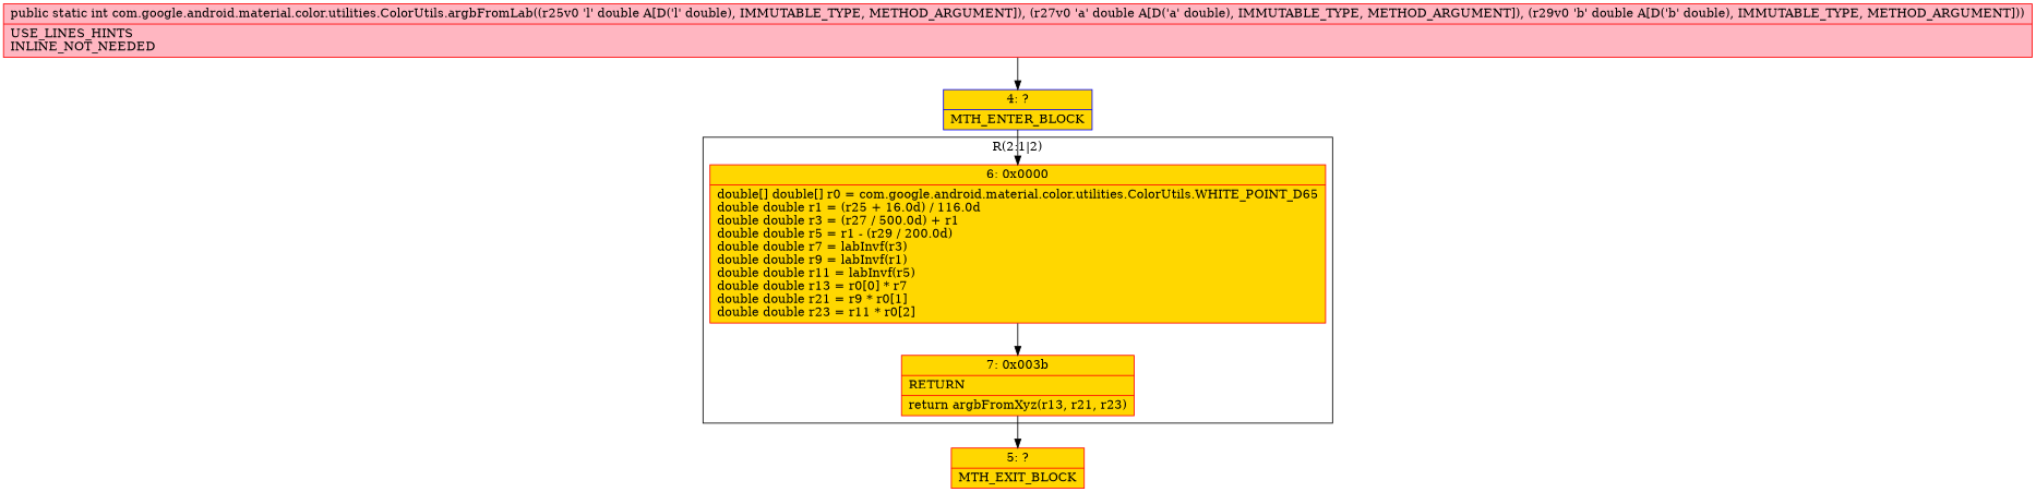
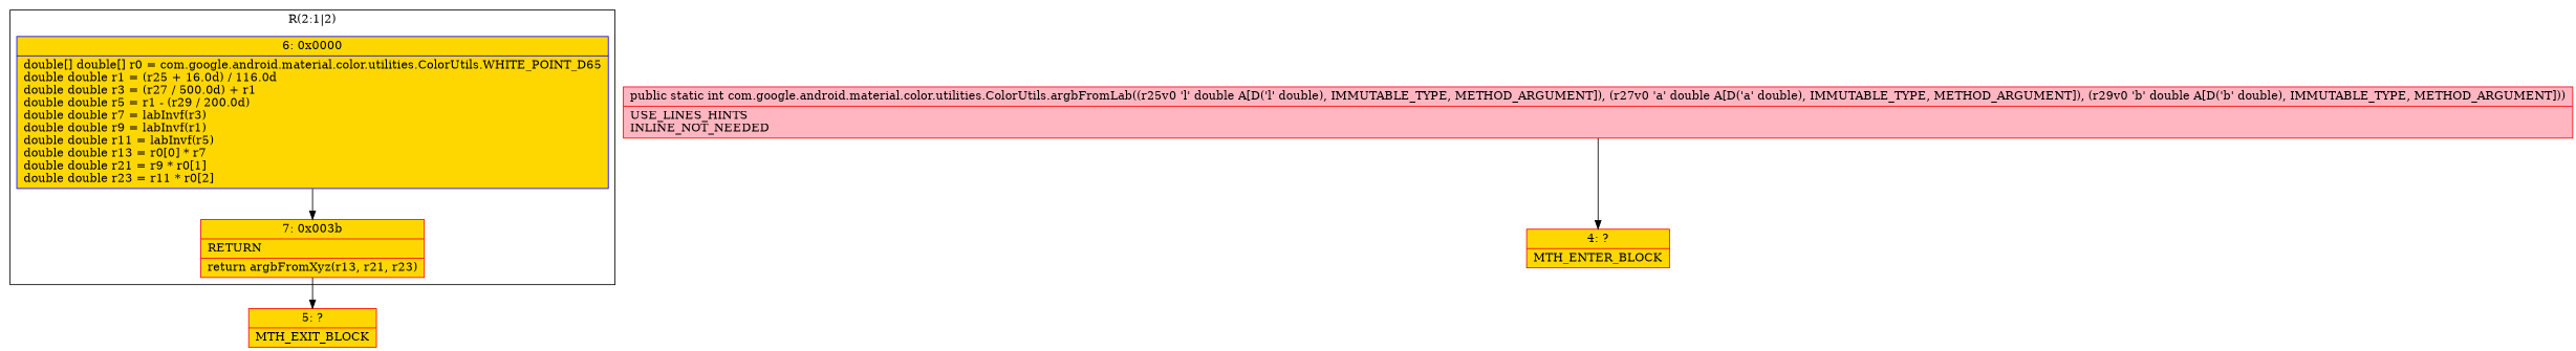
  digraph {
    node [color=red fillcolor=gold shape=record style=filled]
-   n1 [label="{6\:\ 0x0000|double[] double[] r0 = com.google.android.material.color.utilities.ColorUtils.WHITE_POINT_D65\ldouble double r1 = (r25 + 16.0d) \/ 116.0d\ldouble double r3 = (r27 \/ 500.0d) + r1\ldouble double r5 = r1 \- (r29 \/ 200.0d)\ldouble double r7 = labInvf(r3)\ldouble double r9 = labInvf(r1)\ldouble double r11 = labInvf(r5)\ldouble double r13 = r0[0] * r7\ldouble double r21 = r9 * r0[1]\ldouble double r23 = r11 * r0[2]\l}"]
+   n1 [color=blue label="{6\:\ 0x0000|double[] double[] r0 = com.google.android.material.color.utilities.ColorUtils.WHITE_POINT_D65\ldouble double r1 = (r25 + 16.0d) \/ 116.0d\ldouble double r3 = (r27 \/ 500.0d) + r1\ldouble double r5 = r1 \- (r29 \/ 200.0d)\ldouble double r7 = labInvf(r3)\ldouble double r9 = labInvf(r1)\ldouble double r11 = labInvf(r5)\ldouble double r13 = r0[0] * r7\ldouble double r21 = r9 * r0[1]\ldouble double r23 = r11 * r0[2]\l}"]
    n2 [label="{7\:\ 0x003b|RETURN\l|return argbFromXyz(r13, r21, r23)\l}"]
    n3 [label="{5\:\ ?|MTH_EXIT_BLOCK\l}"]
-   n4 [color=blue label="{4\:\ ?|MTH_ENTER_BLOCK\l}"]
+   n4 [label="{4\:\ ?|MTH_ENTER_BLOCK\l}"]
    n5 [fillcolor=lightpink label="{public static int com.google.android.material.color.utilities.ColorUtils.argbFromLab((r25v0 'l' double A[D('l' double), IMMUTABLE_TYPE, METHOD_ARGUMENT]), (r27v0 'a' double A[D('a' double), IMMUTABLE_TYPE, METHOD_ARGUMENT]), (r29v0 'b' double A[D('b' double), IMMUTABLE_TYPE, METHOD_ARGUMENT]))  | USE_LINES_HINTS\lINLINE_NOT_NEEDED\l}"]
    subgraph cluster_1 {
      label="R(2:1|2)"
      n1
      n2
    }
    n1 -> n2
    n2 -> n3
-   n4 -> n1
    n5 -> n4
  }
